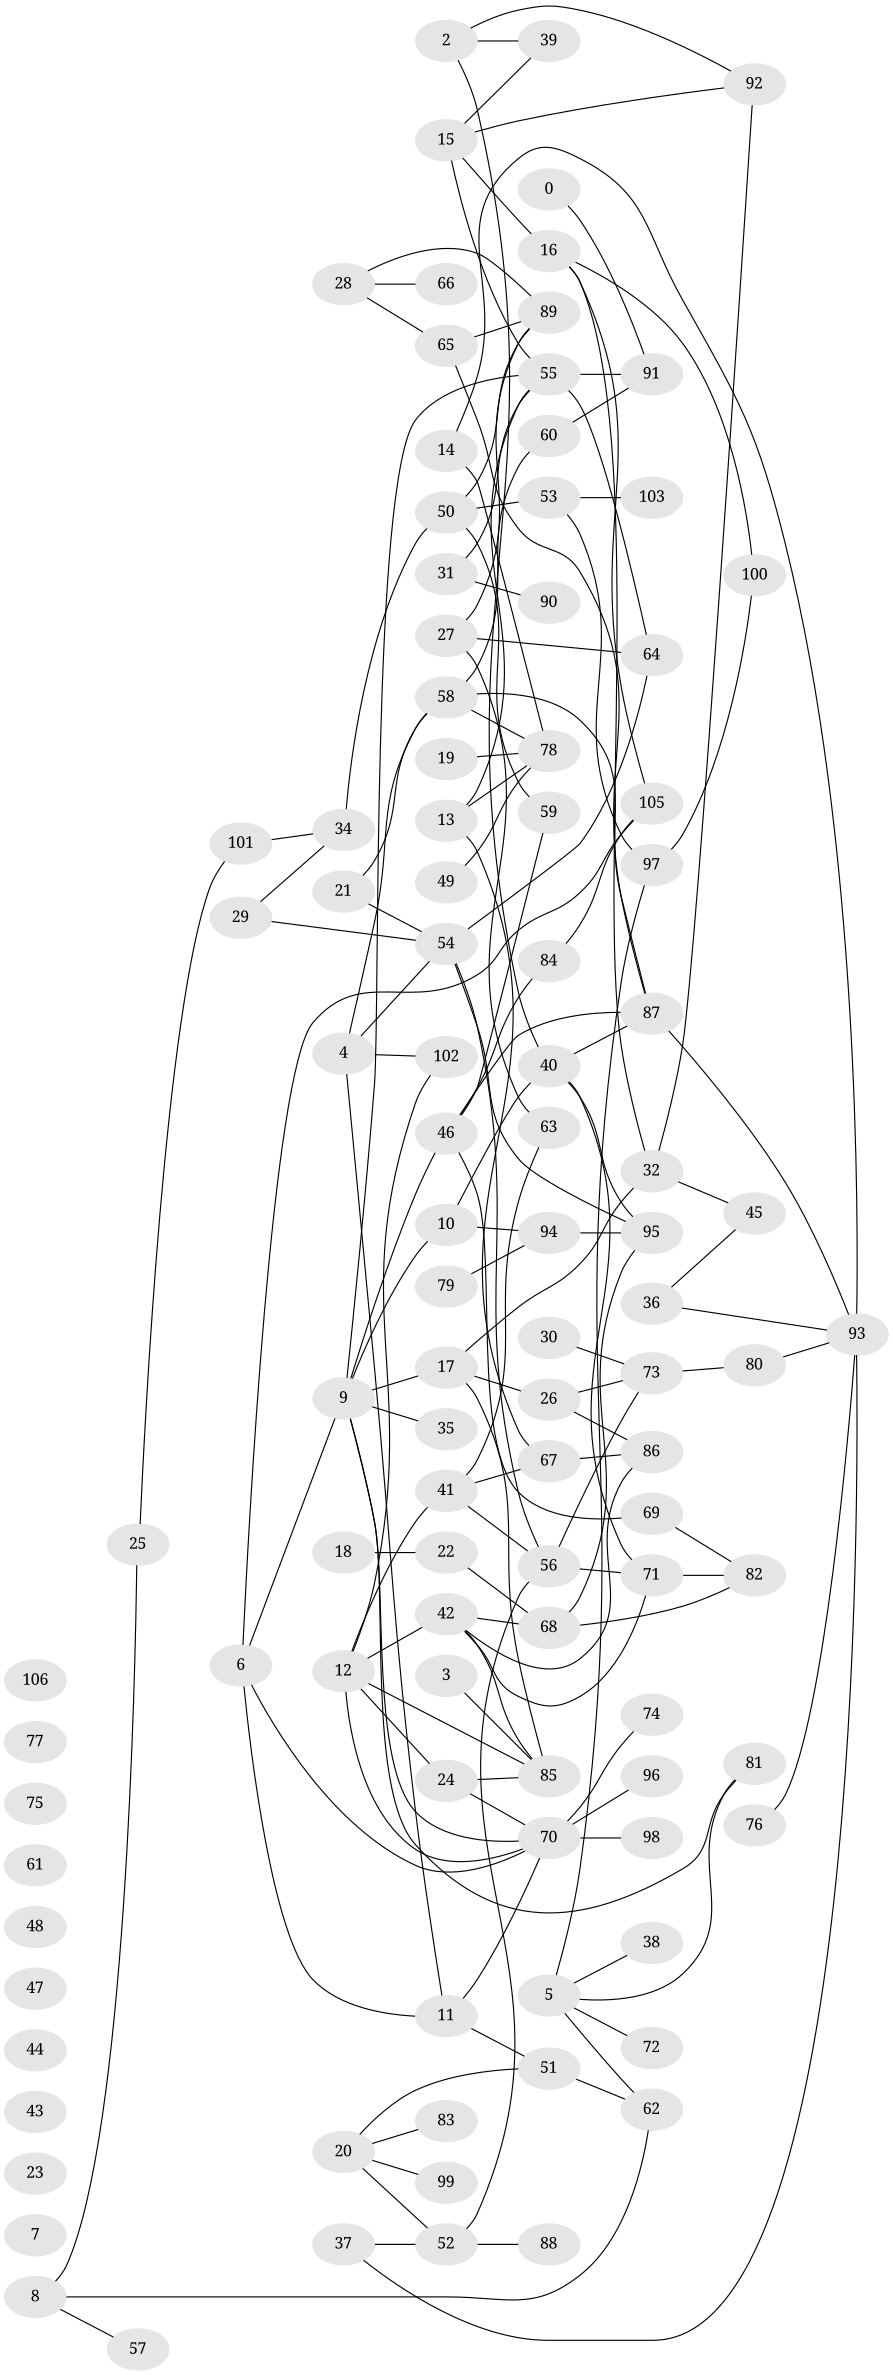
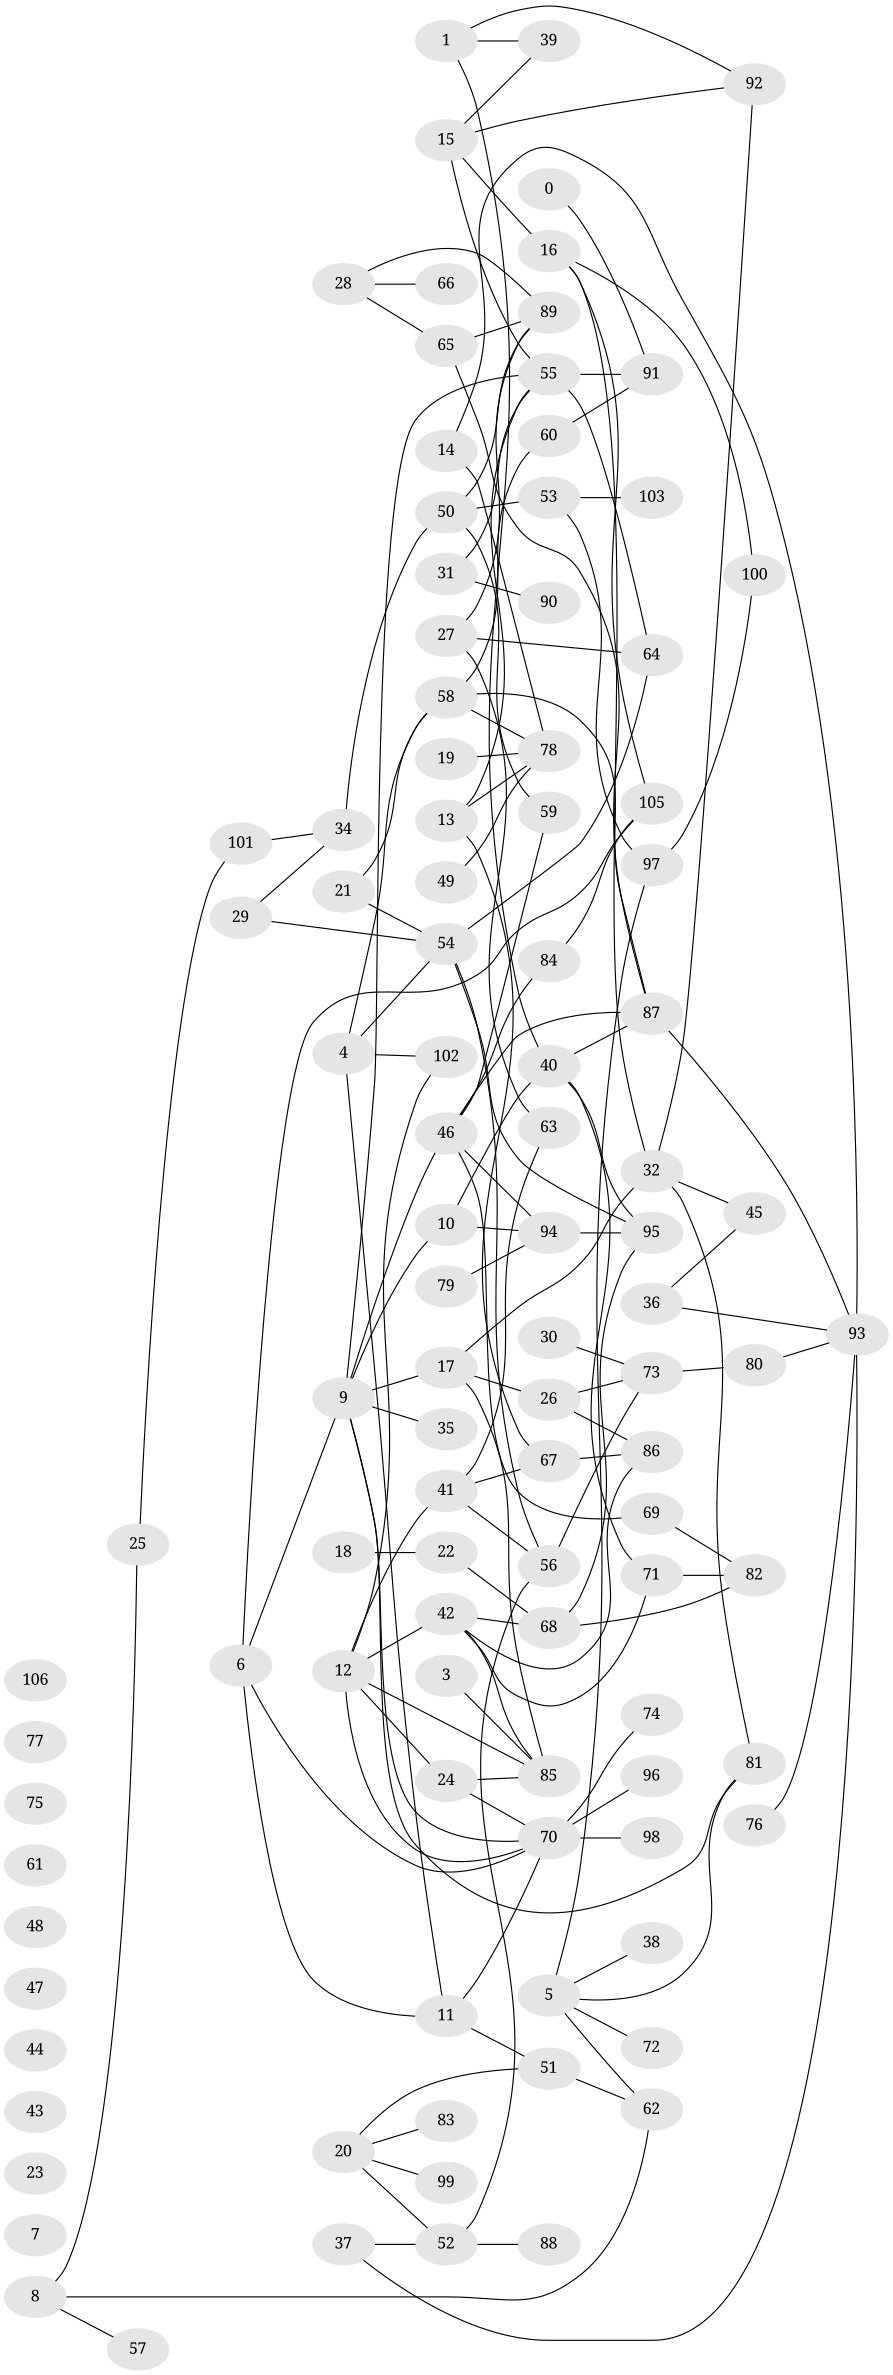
  graph {
    fontname="Noto Serif"
    rankdir=LR
    node [color=gray90 fontname="Noto Serif" style=filled]
    edge [fontname="Noto Serif"]
    n1 [label=0]
    91
-   2
+   2 [label=1]
    39
    40
    92
    71
    87
    95
    3
    85
    4
    11
    54
    58
    102
    70
    51
    64
    56
    78
    60
    5
    38
    62
    72
    81
    97
    100
    6
    9
    105
    10
    17
    35
    46
    55
    74
    96
    98
    7
    8
    25
    57
    101
    94
    32
    26
    59
    69
    84
    12
    24
    41
    42
    67
    63
    68
    86
    13
    14
    93
    15
    16
    45
    73
    18
    22
    19
    20
    52
    83
    99
    88
    21
    82
    23
    34
    50
    80
    27
    89
    28
    65
    66
    29
    30
    31
    90
    53
    36
    37
    43
    44
    47
    48
    49
    103
    61
    75
    76
    77
    79
    106
    n1 -- 91
    2 -- 39
    2 -- 40
    2 -- 92
    40 -- 71
    40 -- 87
    40 -- 95
    71 -- 82
    87 -- 93
    3 -- 85
    4 -- 11
    4 -- 54
    4 -- 58
    4 -- 102
    11 -- 70
    11 -- 51
    54 -- 95
    54 -- 64
    54 -- 56
    58 -- 87
    58 -- 78
    58 -- 60
    70 -- 74
    70 -- 96
    70 -- 98
    51 -- 62
-   56 -- 71
    56 -- 73
    60 -- 91
    5 -- 38
    5 -- 62
    5 -- 72
    5 -- 81
    5 -- 97
    97 -- 100
    6 -- 11
    6 -- 70
    6 -- 9
    6 -- 105
    9 -- 70
    9 -- 81
    9 -- 10
    9 -- 17
    9 -- 35
    9 -- 46
    9 -- 55
    10 -- 40
    10 -- 94
    17 -- 85
    17 -- 32
    17 -- 26
    46 -- 87
+   46 -- 94
    46 -- 59
    46 -- 69
    46 -- 84
    55 -- 91
    55 -- 64
    8 -- 62
    8 -- 25
    8 -- 57
    25 -- 101
    101 -- 34
    94 -- 95
    32 -- 92
+   32 -- 81
    32 -- 45
    26 -- 86
    26 -- 73
    69 -- 82
    84 -- 105
    12 -- 85
    12 -- 102
    12 -- 70
    12 -- 24
    12 -- 41
    12 -- 42
    24 -- 85
    24 -- 70
    41 -- 56
    41 -- 67
    41 -- 63
    42 -- 71
    42 -- 85
    42 -- 68
    42 -- 86
    67 -- 86
    68 -- 95
    68 -- 82
    13 -- 78
    13 -- 55
    13 -- 67
    14 -- 78
    14 -- 93
    15 -- 39
    15 -- 92
    15 -- 55
    15 -- 16
    16 -- 100
    16 -- 105
    16 -- 32
    73 -- 80
    18 -- 22
    22 -- 68
    19 -- 78
    20 -- 51
    20 -- 52
    20 -- 83
    20 -- 99
    52 -- 56
    52 -- 88
    21 -- 54
    21 -- 58
    34 -- 50
    50 -- 59
    50 -- 89
    50 -- 53
    80 -- 93
    27 -- 64
    27 -- 63
    27 -- 89
    28 -- 89
    28 -- 65
    28 -- 66
    65 -- 87
    65 -- 89
    29 -- 54
    29 -- 34
    30 -- 73
    31 -- 55
    31 -- 90
    53 -- 97
    53 -- 103
    36 -- 93
    36 -- 45
    37 -- 93
    37 -- 52
    49 -- 78
    76 -- 93
    79 -- 94
  }
